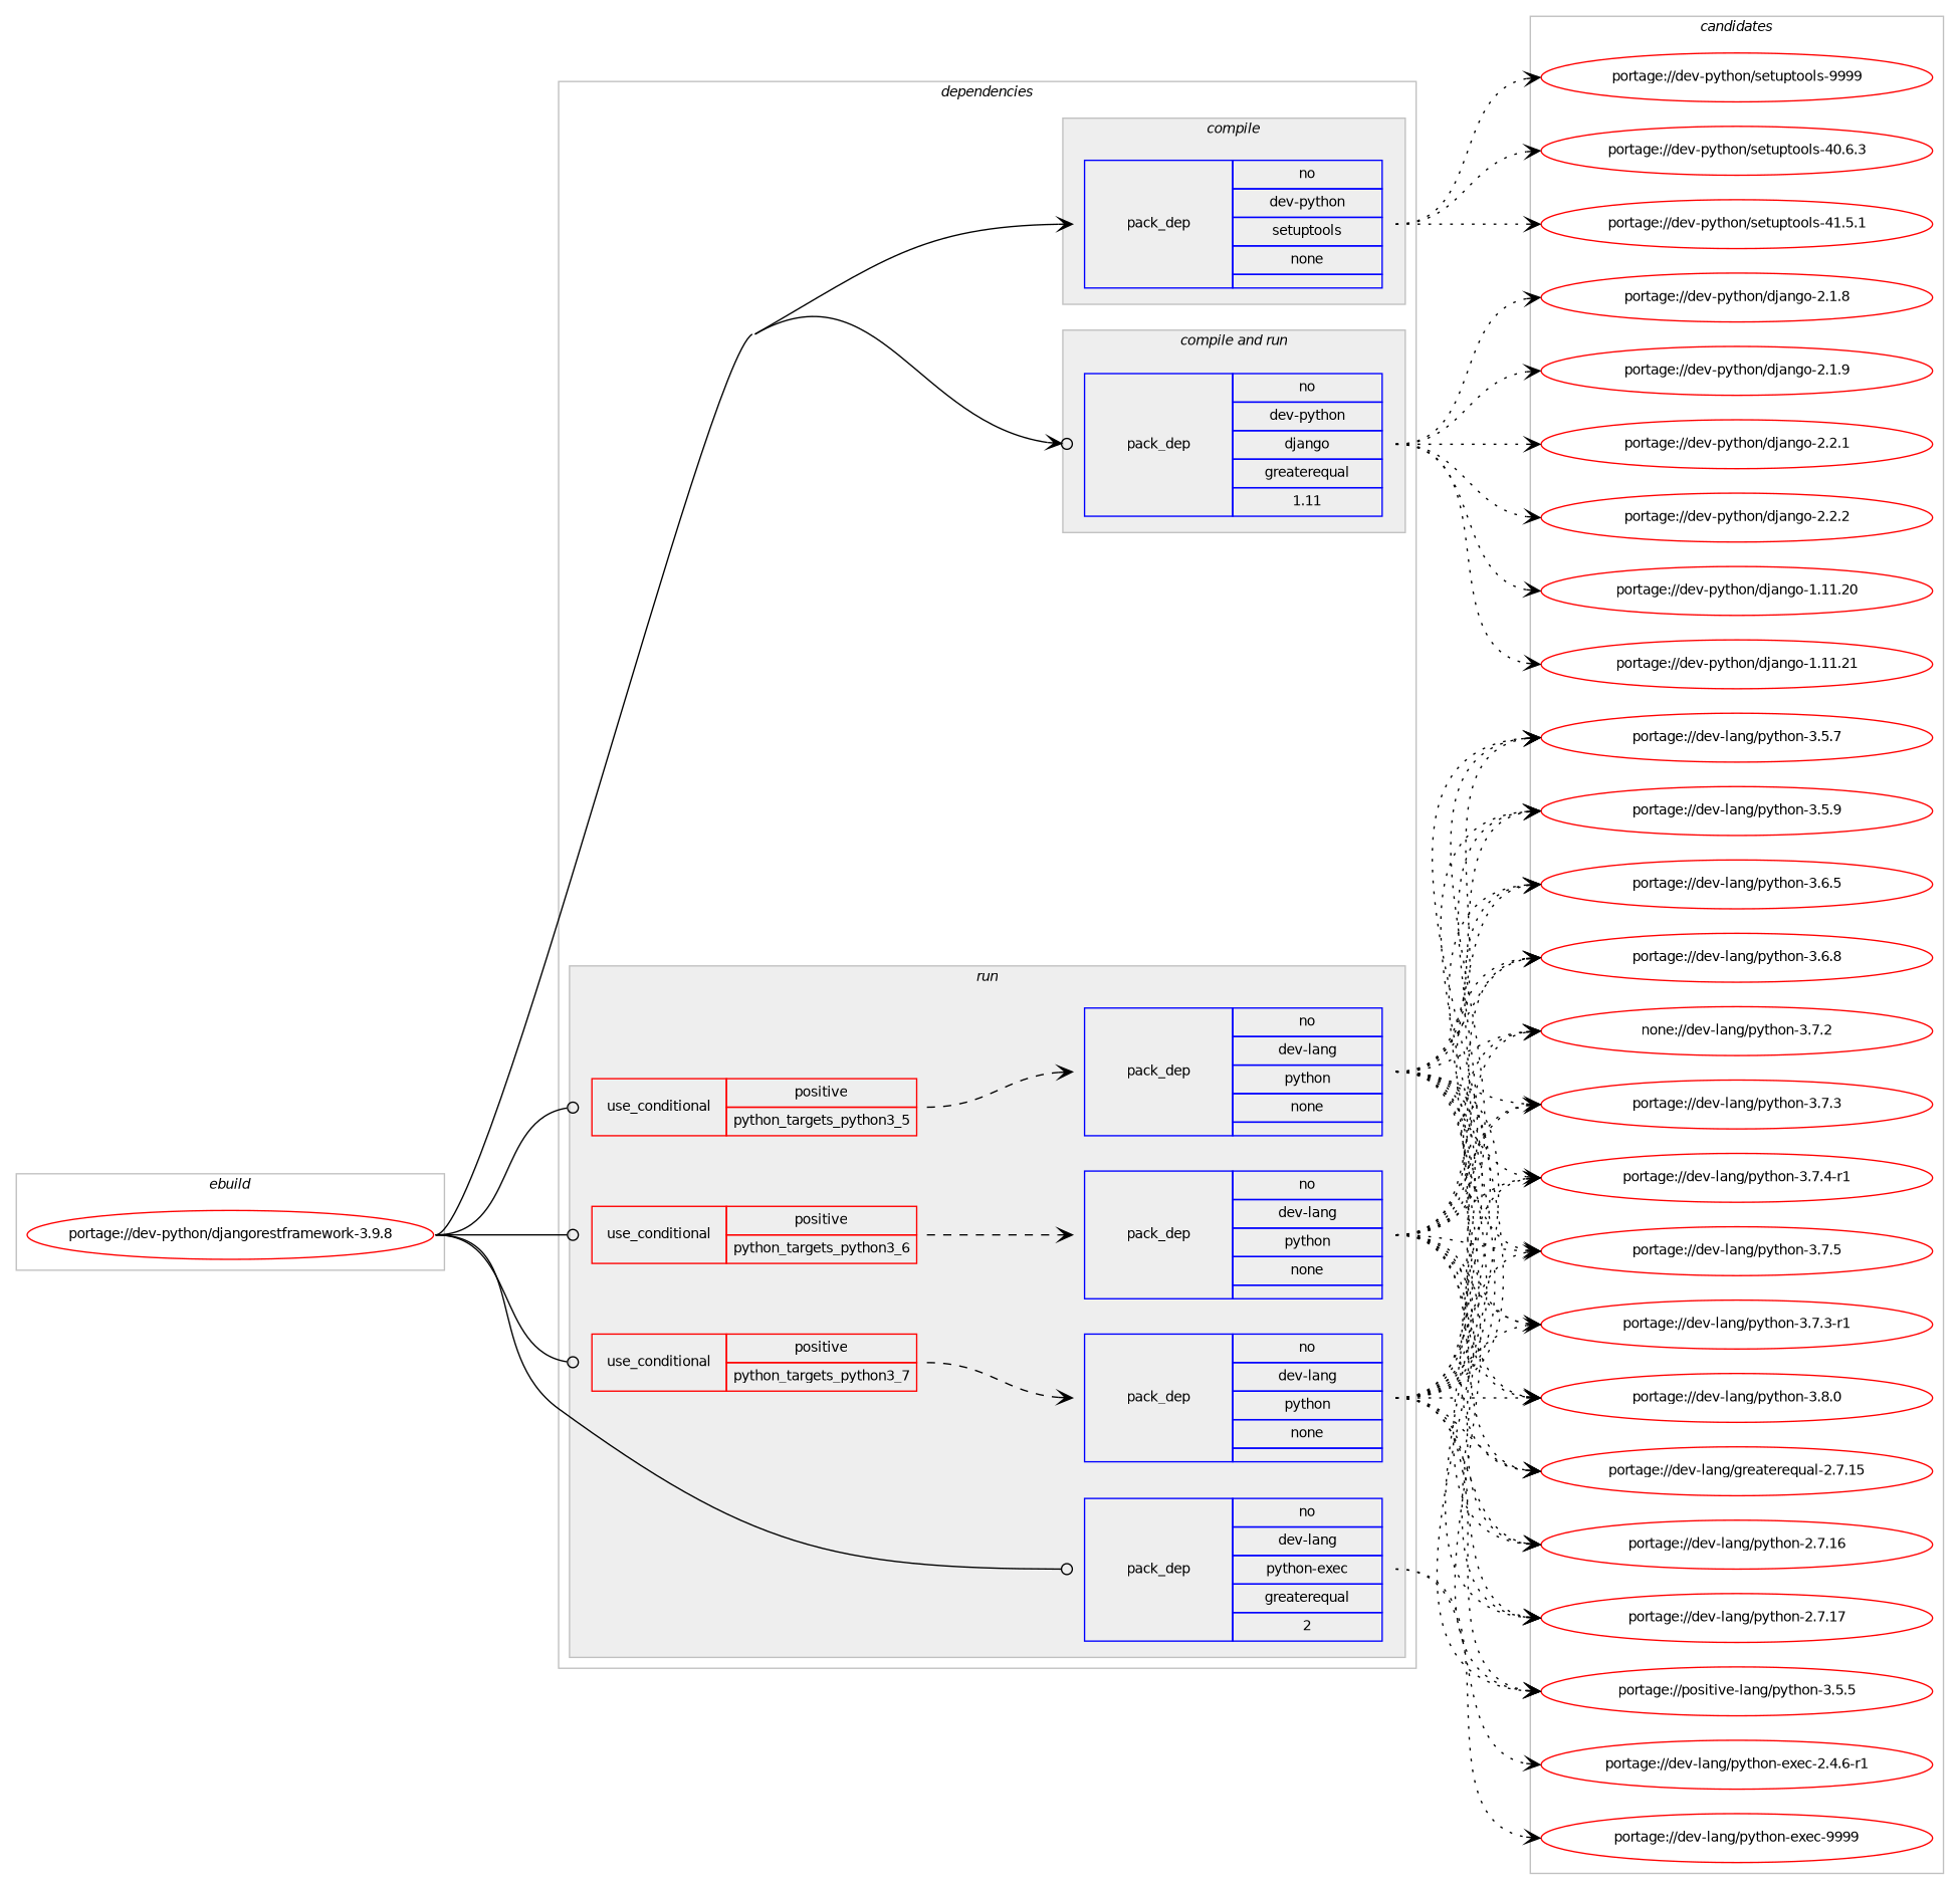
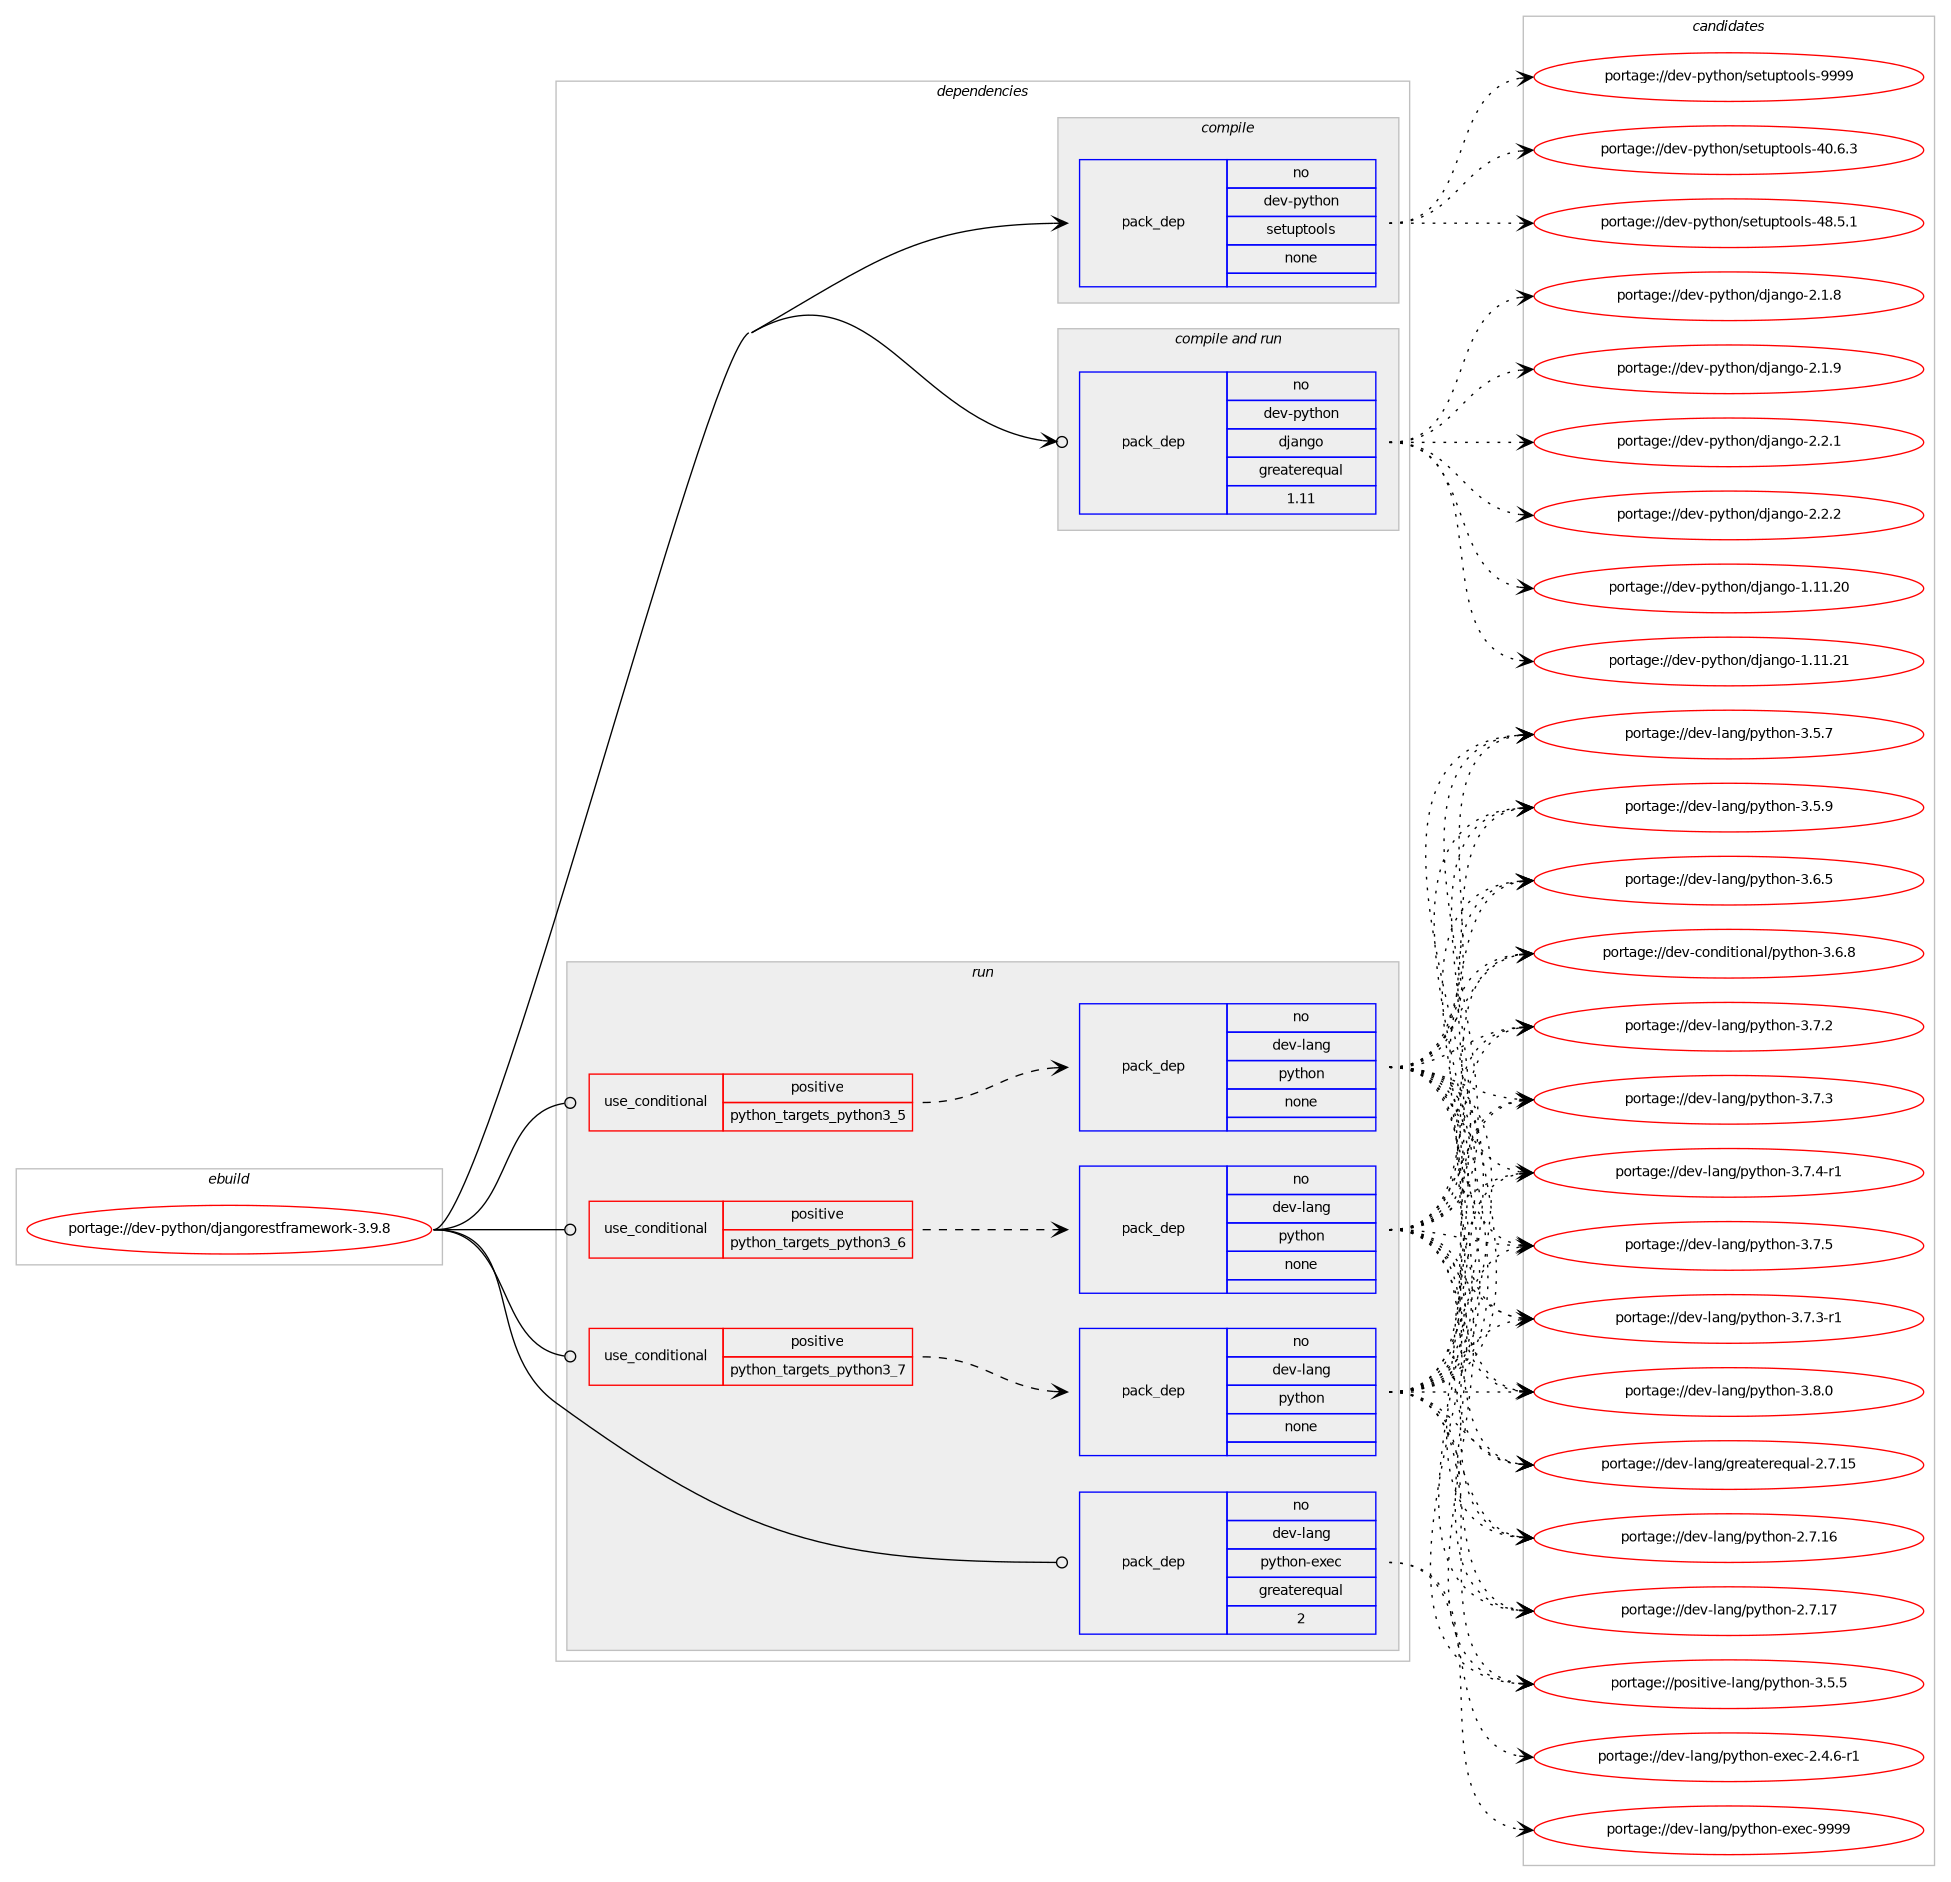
  digraph {
    compound=true
    concentrate=true
    fontname=Helvetica
    fontsize=10
    newrank=true
    rankdir=LR
    ranksep=1.5
    node [color=red fontname=Helvetica fontsize=10]
    edge [arrowhead=vee headport=w style=dotted tailport=e weight=100]
    n1 [label="portage://dev-python/djangorestframework-3.9.8" width=4]
    n2 [color=blue label=<<TABLE BORDER="0" CELLBORDER="1" CELLSPACING="0" CELLPADDING="4" WIDTH="220"><TR><TD ROWSPAN="6" CELLPADDING="30">pack_dep</TD></TR><TR><TD WIDTH="110">no</TD></TR><TR><TD>dev-python</TD></TR><TR><TD>setuptools</TD></TR><TR><TD>none</TD></TR><TR><TD></TD></TR></TABLE>> shape=none]
    n3 [color=blue label=<<TABLE BORDER="0" CELLBORDER="1" CELLSPACING="0" CELLPADDING="4" WIDTH="220"><TR><TD ROWSPAN="6" CELLPADDING="30">pack_dep</TD></TR><TR><TD WIDTH="110">no</TD></TR><TR><TD>dev-python</TD></TR><TR><TD>django</TD></TR><TR><TD>greaterequal</TD></TR><TR><TD>1.11</TD></TR></TABLE>> shape=none]
    n4 [color=blue label=<<TABLE BORDER="0" CELLBORDER="1" CELLSPACING="0" CELLPADDING="4" WIDTH="220"><TR><TD ROWSPAN="6" CELLPADDING="30">pack_dep</TD></TR><TR><TD WIDTH="110">no</TD></TR><TR><TD>dev-lang</TD></TR><TR><TD>python</TD></TR><TR><TD>none</TD></TR><TR><TD></TD></TR></TABLE>> shape=none]
    n5 [label=<<TABLE BORDER="0" CELLBORDER="1" CELLSPACING="0" CELLPADDING="4"><TR><TD ROWSPAN="3" CELLPADDING="10">use_conditional</TD></TR><TR><TD>positive</TD></TR><TR><TD>python_targets_python3_5</TD></TR></TABLE>> shape=none]
    n6 [color=blue label=<<TABLE BORDER="0" CELLBORDER="1" CELLSPACING="0" CELLPADDING="4" WIDTH="220"><TR><TD ROWSPAN="6" CELLPADDING="30">pack_dep</TD></TR><TR><TD WIDTH="110">no</TD></TR><TR><TD>dev-lang</TD></TR><TR><TD>python</TD></TR><TR><TD>none</TD></TR><TR><TD></TD></TR></TABLE>> shape=none]
    n7 [label=<<TABLE BORDER="0" CELLBORDER="1" CELLSPACING="0" CELLPADDING="4"><TR><TD ROWSPAN="3" CELLPADDING="10">use_conditional</TD></TR><TR><TD>positive</TD></TR><TR><TD>python_targets_python3_6</TD></TR></TABLE>> shape=none]
    n8 [color=blue label=<<TABLE BORDER="0" CELLBORDER="1" CELLSPACING="0" CELLPADDING="4" WIDTH="220"><TR><TD ROWSPAN="6" CELLPADDING="30">pack_dep</TD></TR><TR><TD WIDTH="110">no</TD></TR><TR><TD>dev-lang</TD></TR><TR><TD>python</TD></TR><TR><TD>none</TD></TR><TR><TD></TD></TR></TABLE>> shape=none]
    n9 [label=<<TABLE BORDER="0" CELLBORDER="1" CELLSPACING="0" CELLPADDING="4"><TR><TD ROWSPAN="3" CELLPADDING="10">use_conditional</TD></TR><TR><TD>positive</TD></TR><TR><TD>python_targets_python3_7</TD></TR></TABLE>> shape=none]
    n10 [color=blue label=<<TABLE BORDER="0" CELLBORDER="1" CELLSPACING="0" CELLPADDING="4" WIDTH="220"><TR><TD ROWSPAN="6" CELLPADDING="30">pack_dep</TD></TR><TR><TD WIDTH="110">no</TD></TR><TR><TD>dev-lang</TD></TR><TR><TD>python-exec</TD></TR><TR><TD>greaterequal</TD></TR><TR><TD>2</TD></TR></TABLE>> shape=none]
    n11 [label="portage://dev-python/setuptools-40.6.3" width=4]
-   n12 [label="portage://dev-python/setuptools-41.5.1" width=4]
+   n12 [label="portage://dev-python/setuptools-48.5.1" width=4]
    n13 [label="portage://dev-python/setuptools-9999" width=4]
    n14 [label="portage://dev-python/django-1.11.20" width=4]
    n15 [label="portage://dev-python/django-1.11.21" width=4]
    n16 [label="portage://dev-python/django-2.1.8" width=4]
    n17 [label="portage://dev-python/django-2.1.9" width=4]
    n18 [label="portage://dev-python/django-2.2.1" width=4]
    n19 [label="portage://dev-python/django-2.2.2" width=4]
    n20 [label="portage://dev-lang/greaterequal-2.7.15" width=4]
    n21 [label="portage://dev-lang/python-2.7.16" width=4]
    n22 [label="portage://dev-lang/python-2.7.17" width=4]
    n23 [label="portage://positive-lang/python-3.5.5" width=4]
    n24 [label="portage://dev-lang/python-3.5.7" width=4]
    n25 [label="portage://dev-lang/python-3.5.9" width=4]
    n26 [label="portage://dev-lang/python-3.6.5" width=4]
-   n27 [label="portage://dev-lang/python-3.6.8" width=4]
-   n28 [label="none://dev-lang/python-3.7.2" width=4]
+   n27 [label="portage://dev-conditional/python-3.6.8" width=4]
+   n28 [label="portage://dev-lang/python-3.7.2" width=4]
    n29 [label="portage://dev-lang/python-3.7.3" width=4]
    n30 [label="portage://dev-lang/python-3.7.4-r1" width=4]
    n31 [label="portage://dev-lang/python-3.7.5" width=4]
    n32 [label="portage://dev-lang/python-3.7.3-r1" width=4]
    n33 [label="portage://dev-lang/python-3.8.0" width=4]
    n34 [label="portage://dev-lang/python-exec-2.4.6-r1" width=4]
    n35 [label="portage://dev-lang/python-exec-9999" width=4]
    subgraph cluster_1 {
      color=gray
      label=<<i>ebuild</i>>
      rank=same
      n1
    }
    subgraph cluster_2 {
      color=gray
      label=<<i>dependencies</i>>
      subgraph cluster_3 {
        color=gray
        fillcolor="#eeeeee"
        label=<<i>compile</i>>
        style=filled
        subgraph sub_4 {
          color=gray
          fillcolor="#eeeeee"
          label=<<i>compile</i>>
          style=filled
          n2
        }
      }
      subgraph cluster_5 {
        color=gray
        fillcolor="#eeeeee"
        label=<<i>compile and run</i>>
        style=filled
        subgraph sub_6 {
          color=gray
          fillcolor="#eeeeee"
          label=<<i>compile and run</i>>
          style=filled
          n3
        }
      }
      subgraph cluster_7 {
        color=gray
        fillcolor="#eeeeee"
        label=<<i>run</i>>
        style=filled
        subgraph sub_8 {
          color=gray
          fillcolor="#eeeeee"
          label=<<i>run</i>>
          style=filled
          n5
          subgraph sub_9 {
            color=gray
            fillcolor="#eeeeee"
            label=<<i>run</i>>
            style=filled
            n4
          }
        }
        subgraph sub_10 {
          color=gray
          fillcolor="#eeeeee"
          label=<<i>run</i>>
          style=filled
          n7
          subgraph sub_11 {
            color=gray
            fillcolor="#eeeeee"
            label=<<i>run</i>>
            style=filled
            n6
          }
        }
        subgraph sub_12 {
          color=gray
          fillcolor="#eeeeee"
          label=<<i>run</i>>
          style=filled
          n9
          subgraph sub_13 {
            color=gray
            fillcolor="#eeeeee"
            label=<<i>run</i>>
            style=filled
            n8
          }
        }
        subgraph sub_14 {
          color=gray
          fillcolor="#eeeeee"
          label=<<i>run</i>>
          style=filled
          n10
        }
      }
    }
    subgraph cluster_15 {
      color=gray
      label=<<i>candidates</i>>
      rank=same
      subgraph sub_16 {
        color=black
        label=<<i>candidates</i>>
        nodesep=1
        rank=same
        n11
        n12
        n13
      }
      subgraph sub_17 {
        color=black
        label=<<i>candidates</i>>
        nodesep=1
        rank=same
        n14
        n15
        n16
        n17
        n18
        n19
      }
      subgraph sub_18 {
        color=black
        label=<<i>candidates</i>>
        nodesep=1
        rank=same
        n20
        n21
        n22
        n23
        n24
        n25
        n26
        n27
        n28
        n29
        n30
        n31
        n32
        n33
      }
      subgraph sub_19 {
        color=black
        label=<<i>candidates</i>>
        nodesep=1
        rank=same
        n20
        n21
        n22
        n23
        n24
        n25
        n26
        n27
        n28
        n29
        n30
        n31
        n32
        n33
      }
      subgraph sub_20 {
        color=black
        label=<<i>candidates</i>>
        nodesep=1
        rank=same
        n20
        n21
        n22
        n23
        n24
        n25
        n26
        n27
        n28
        n29
        n30
        n31
        n32
        n33
      }
      subgraph sub_21 {
        color=black
        label=<<i>candidates</i>>
        nodesep=1
        rank=same
        n34
        n35
      }
    }
    n1 -> n2 [style=solid weight=20]
    n1 -> n3 [arrowhead=odotvee style=solid weight=20]
    n1 -> n5 [arrowhead=odot style=solid weight=20]
    n1 -> n7 [arrowhead=odot style=solid weight=20]
    n1 -> n9 [arrowhead=odot style=solid weight=20]
    n1 -> n10 [arrowhead=odot style=solid weight=20]
    n2 -> n11
    n2 -> n12
    n2 -> n13
    n3 -> n14
    n3 -> n15
    n3 -> n16
    n3 -> n17
    n3 -> n18
    n3 -> n19
    n4 -> n20
    n4 -> n21
    n4 -> n22
    n4 -> n23
    n4 -> n24
    n4 -> n25
    n4 -> n26
    n4 -> n27
    n4 -> n28
    n4 -> n29
    n4 -> n30
    n4 -> n31
    n4 -> n32
    n4 -> n33
    n5 -> n4 [style=dashed weight=20]
    n6 -> n20
    n6 -> n21
    n6 -> n22
    n6 -> n23
    n6 -> n24
    n6 -> n25
    n6 -> n26
    n6 -> n27
    n6 -> n28
    n6 -> n29
    n6 -> n30
    n6 -> n31
    n6 -> n32
    n6 -> n33
    n7 -> n6 [style=dashed weight=20]
    n8 -> n20
    n8 -> n21
    n8 -> n22
    n8 -> n23
    n8 -> n24
    n8 -> n25
    n8 -> n26
    n8 -> n27
    n8 -> n28
    n8 -> n29
    n8 -> n30
    n8 -> n31
    n8 -> n32
    n8 -> n33
    n9 -> n8 [style=dashed weight=20]
    n10 -> n34
    n10 -> n35
  }
